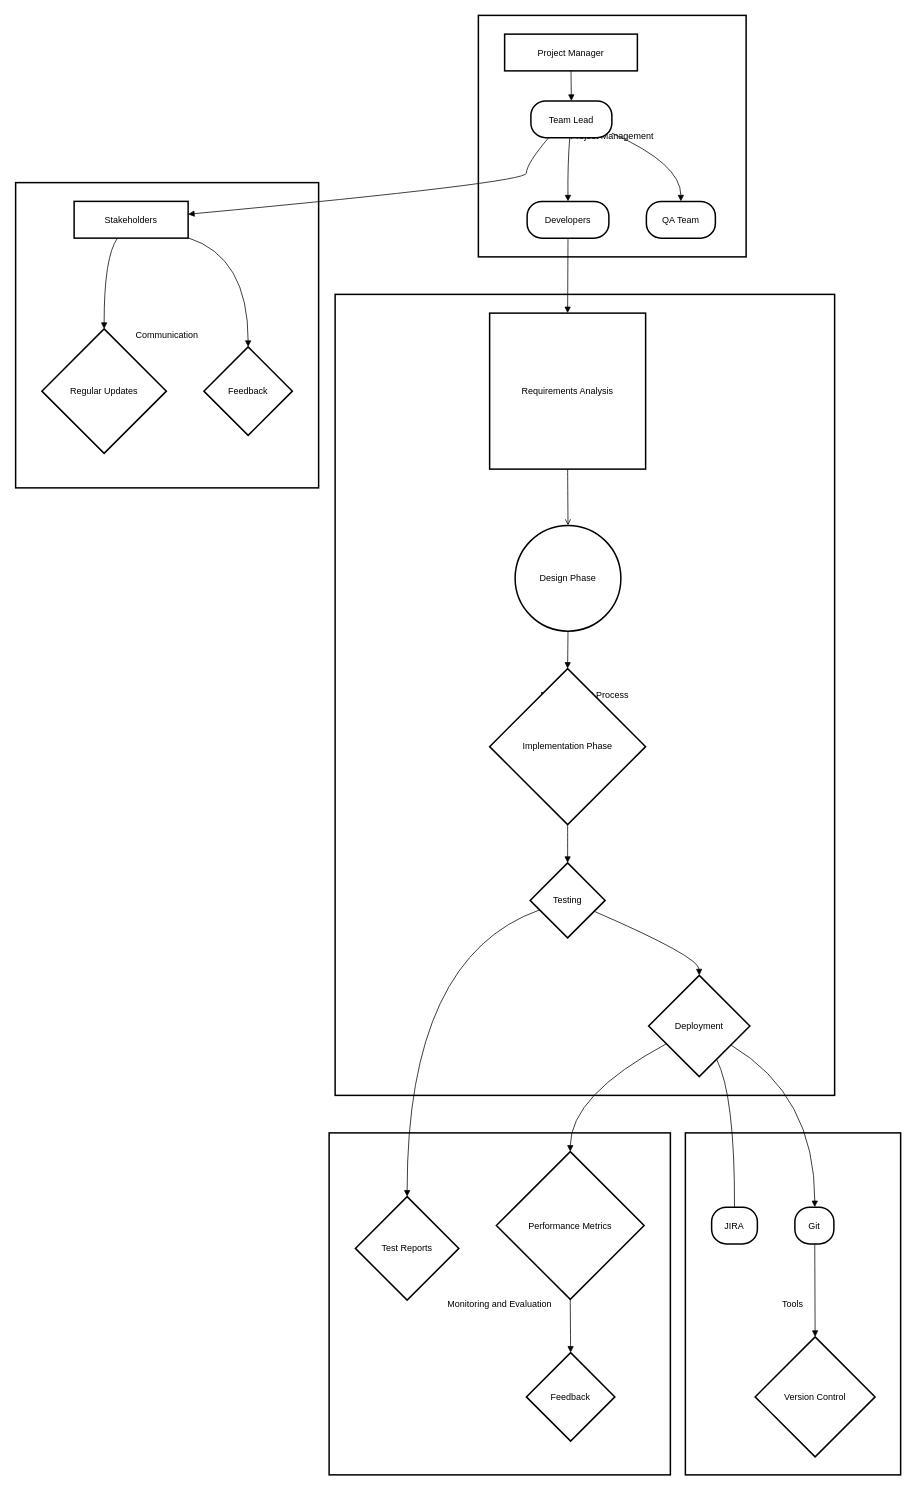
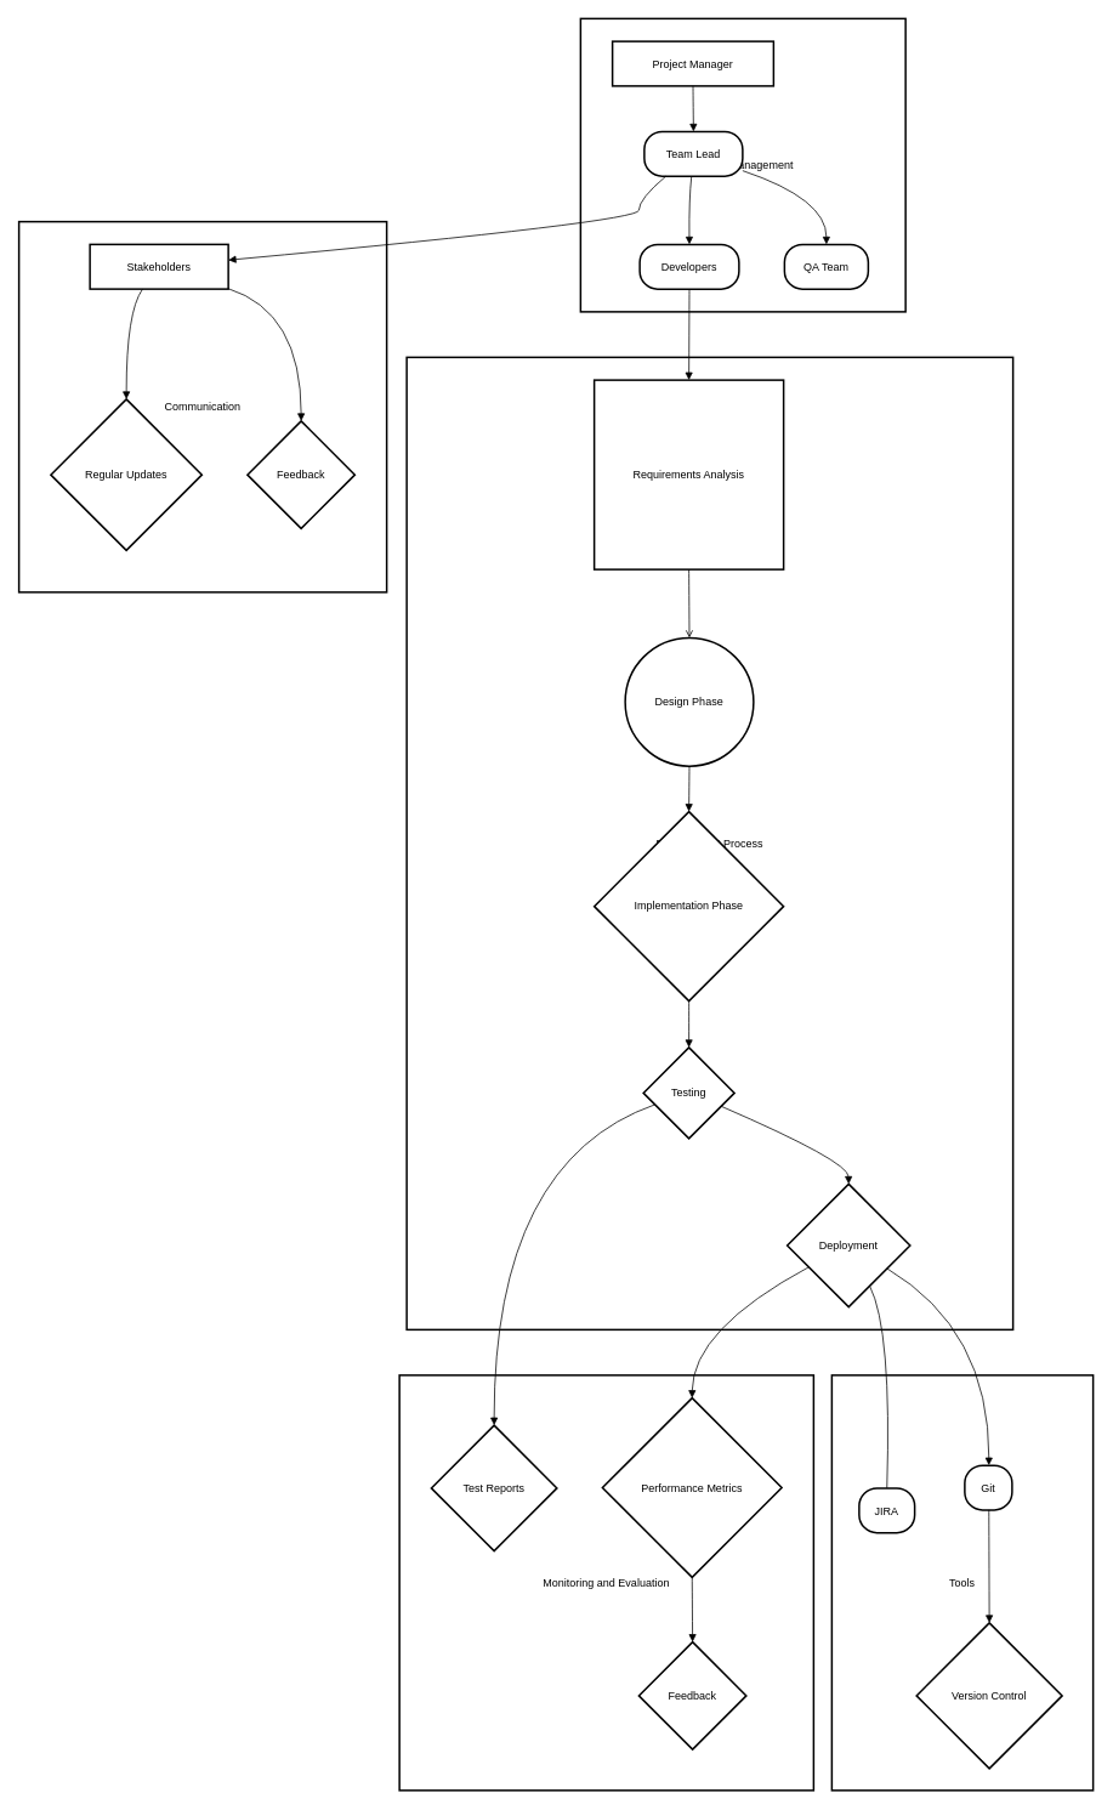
  <mxCell id="0" />
  <mxCell id="1" parent="0" />
  <mxCell id="2" value="Monitoring and Evaluation" style="whiteSpace=wrap;strokeWidth=2;" vertex="1" parent="1"><mxGeometry x="438" y="1510" width="455" height="456" as="geometry" /></mxCell>
  <mxCell id="3" value="Communication" style="whiteSpace=wrap;strokeWidth=2;" vertex="1" parent="1"><mxGeometry x="20" y="243" width="404" height="407" as="geometry" /></mxCell>
  <mxCell id="4" value="Tools" style="whiteSpace=wrap;strokeWidth=2;" vertex="1" parent="1"><mxGeometry x="913" y="1510" width="287" height="456" as="geometry" /></mxCell>
  <mxCell id="5" value="Development Process" style="whiteSpace=wrap;strokeWidth=2;" vertex="1" parent="1"><mxGeometry x="446" y="392" width="666" height="1068" as="geometry" /></mxCell>
  <mxCell id="6" value="Project Management" style="whiteSpace=wrap;strokeWidth=2;" vertex="1" parent="1"><mxGeometry x="637" y="20" width="357" height="322" as="geometry" /></mxCell>
  <mxCell id="7" value="Project Manager" style="whiteSpace=wrap;strokeWidth=2;" vertex="1" parent="1"><mxGeometry x="672" y="45" width="177" height="49" as="geometry" /></mxCell>
- <mxCell id="8" value="Team Lead" style="rounded=1;arcSize=40;strokeWidth=2" vertex="1" parent="1"><mxGeometry x="707" y="134" width="108" height="49" as="geometry" /></mxCell>
+ <mxCell id="8" value="Team Lead" style="rounded=1;arcSize=40;strokeWidth=2" vertex="1" parent="1"><mxGeometry x="707" y="144" width="108" height="49" as="geometry" /></mxCell>
  <mxCell id="9" value="Developers" style="rounded=1;arcSize=40;strokeWidth=2" vertex="1" parent="1"><mxGeometry x="702" y="268" width="109" height="49" as="geometry" /></mxCell>
  <mxCell id="10" value="QA Team" style="rounded=1;arcSize=40;strokeWidth=2" vertex="1" parent="1"><mxGeometry x="861" y="268" width="92" height="49" as="geometry" /></mxCell>
  <mxCell id="11" value="Requirements Analysis" style="strokeWidth=2;whiteSpace=wrap;rounded=0;" vertex="1" parent="1"><mxGeometry x="652" y="417" width="208" height="208" as="geometry" /></mxCell>
  <mxCell id="12" value="Design Phase" style="ellipse;strokeWidth=2;whiteSpace=wrap;" vertex="1" parent="1"><mxGeometry x="686" y="700" width="141" height="141" as="geometry" /></mxCell>
  <mxCell id="13" value="Implementation Phase" style="rhombus;strokeWidth=2;whiteSpace=wrap;" vertex="1" parent="1"><mxGeometry x="652" y="891" width="208" height="208" as="geometry" /></mxCell>
  <mxCell id="14" value="Testing" style="rhombus;strokeWidth=2;whiteSpace=wrap;" vertex="1" parent="1"><mxGeometry x="706" y="1150" width="100" height="100" as="geometry" /></mxCell>
  <mxCell id="15" value="Deployment" style="rhombus;strokeWidth=2;whiteSpace=wrap;" vertex="1" parent="1"><mxGeometry x="864" y="1300" width="135" height="135" as="geometry" /></mxCell>
- <mxCell id="16" value="JIRA" style="rounded=1;arcSize=40;strokeWidth=2" vertex="1" parent="1"><mxGeometry x="948" y="1609" width="61" height="49" as="geometry" /></mxCell>
+ <mxCell id="16" value="JIRA" style="rounded=1;arcSize=40;strokeWidth=2" vertex="1" parent="1"><mxGeometry x="943" y="1634" width="61" height="49" as="geometry" /></mxCell>
  <mxCell id="17" value="Git" style="rounded=1;arcSize=40;strokeWidth=2" vertex="1" parent="1"><mxGeometry x="1059" y="1609" width="52" height="49" as="geometry" /></mxCell>
  <mxCell id="18" value="Version Control" style="rhombus;strokeWidth=2;whiteSpace=wrap;" vertex="1" parent="1"><mxGeometry x="1006" y="1782" width="160" height="160" as="geometry" /></mxCell>
  <mxCell id="19" value="Stakeholders" style="whiteSpace=wrap;strokeWidth=2;" vertex="1" parent="1"><mxGeometry x="98" y="268" width="152" height="49" as="geometry" /></mxCell>
  <mxCell id="20" value="Regular Updates" style="rhombus;strokeWidth=2;whiteSpace=wrap;" vertex="1" parent="1"><mxGeometry x="55" y="438" width="166" height="166" as="geometry" /></mxCell>
  <mxCell id="21" value="Feedback" style="rhombus;strokeWidth=2;whiteSpace=wrap;" vertex="1" parent="1"><mxGeometry x="271" y="462" width="118" height="118" as="geometry" /></mxCell>
- <mxCell id="22" value="Test Reports" style="rhombus;strokeWidth=2;whiteSpace=wrap;" vertex="1" parent="1"><mxGeometry x="473" y="1595" width="138" height="138" as="geometry" /></mxCell>
+ <mxCell id="22" value="Test Reports" style="rhombus;strokeWidth=2;whiteSpace=wrap;" vertex="1" parent="1"><mxGeometry x="473" y="1565" width="138" height="138" as="geometry" /></mxCell>
  <mxCell id="23" value="Performance Metrics" style="rhombus;strokeWidth=2;whiteSpace=wrap;" vertex="1" parent="1"><mxGeometry x="661" y="1535" width="197" height="197" as="geometry" /></mxCell>
  <mxCell id="24" value="Feedback" style="rhombus;strokeWidth=2;whiteSpace=wrap;" vertex="1" parent="1"><mxGeometry x="701" y="1803" width="118" height="118" as="geometry" /></mxCell>
  <mxCell id="25" value="" style="curved=1;startArrow=none;endArrow=block;exitX=0.5;exitY=1;entryX=0.5;entryY=0;" edge="1" parent="1" source="7" target="8"><mxGeometry relative="1" as="geometry"><Array as="points" /></mxGeometry></mxCell>
  <mxCell id="26" value="" style="curved=1;startArrow=none;endArrow=block;exitX=0.48;exitY=1;entryX=0.5;entryY=0;" edge="1" parent="1" source="8" target="9"><mxGeometry relative="1" as="geometry"><Array as="points"><mxPoint x="756" y="218" /></Array></mxGeometry></mxCell>
  <mxCell id="27" value="" style="curved=1;startArrow=none;endArrow=block;exitX=0.99;exitY=0.87;entryX=0.5;entryY=0;" edge="1" parent="1" source="8" target="10"><mxGeometry relative="1" as="geometry"><Array as="points"><mxPoint x="907" y="218" /></Array></mxGeometry></mxCell>
  <mxCell id="28" value="" style="curved=1;startArrow=none;endArrow=block;exitX=0.5;exitY=1;entryX=0.5;entryY=0;" edge="1" parent="1" source="9" target="11"><mxGeometry relative="1" as="geometry"><Array as="points" /></mxGeometry></mxCell>
  <mxCell id="29" value="" style="curved=1;startArrow=none;endArrow=open;exitX=0.5;exitY=1;entryX=0.5;entryY=0;" edge="1" parent="1" source="11" target="12"><mxGeometry relative="1" as="geometry"><Array as="points" /></mxGeometry></mxCell>
  <mxCell id="30" value="" style="curved=1;startArrow=none;endArrow=block;exitX=0.5;exitY=1;entryX=0.5;entryY=0;" edge="1" parent="1" source="12" target="13"><mxGeometry relative="1" as="geometry"><Array as="points" /></mxGeometry></mxCell>
  <mxCell id="31" value="" style="curved=1;startArrow=none;endArrow=block;exitX=0.5;exitY=1;entryX=0.5;entryY=0;" edge="1" parent="1" source="13" target="14"><mxGeometry relative="1" as="geometry"><Array as="points" /></mxGeometry></mxCell>
  <mxCell id="32" value="" style="curved=1;startArrow=none;endArrow=block;exitX=1.01;exitY=0.71;entryX=0.5;entryY=0;" edge="1" parent="1" source="14" target="15"><mxGeometry relative="1" as="geometry"><Array as="points"><mxPoint x="931" y="1275" /></Array></mxGeometry></mxCell>
  <mxCell id="33" value="" style="curved=1;startArrow=none;endArrow=none;exitX=0.76;exitY=1;entryX=0.5;entryY=0;" edge="1" parent="1" source="15" target="16"><mxGeometry relative="1" as="geometry"><Array as="points"><mxPoint x="979" y="1460" /></Array></mxGeometry></mxCell>
  <mxCell id="34" value="" style="curved=1;startArrow=none;endArrow=block;exitX=1;exitY=0.8;entryX=0.51;entryY=0;" edge="1" parent="1" source="15" target="17"><mxGeometry relative="1" as="geometry"><Array as="points"><mxPoint x="1086" y="1460" /></Array></mxGeometry></mxCell>
  <mxCell id="35" value="" style="curved=1;startArrow=none;endArrow=block;exitX=0.51;exitY=1;entryX=0.5;entryY=0;" edge="1" parent="1" source="17" target="18"><mxGeometry relative="1" as="geometry"><Array as="points" /></mxGeometry></mxCell>
  <mxCell id="36" value="" style="curved=1;startArrow=none;endArrow=block;exitX=0.22;exitY=1;entryX=1;entryY=0.35;" edge="1" parent="1" source="8" target="19"><mxGeometry relative="1" as="geometry"><Array as="points"><mxPoint x="701" y="218" /><mxPoint x="701" y="243" /></Array></mxGeometry></mxCell>
  <mxCell id="37" value="" style="curved=1;startArrow=none;endArrow=block;exitX=0.38;exitY=1;entryX=0.5;entryY=0;" edge="1" parent="1" source="19" target="20"><mxGeometry relative="1" as="geometry"><Array as="points"><mxPoint x="138" y="342" /></Array></mxGeometry></mxCell>
  <mxCell id="38" value="" style="curved=1;startArrow=none;endArrow=block;exitX=1;exitY=0.99;entryX=0.5;entryY=0;" edge="1" parent="1" source="19" target="21"><mxGeometry relative="1" as="geometry"><Array as="points"><mxPoint x="330" y="342" /></Array></mxGeometry></mxCell>
  <mxCell id="39" value="" style="curved=1;startArrow=none;endArrow=block;exitX=0;exitY=0.67;entryX=0.5;entryY=0;" edge="1" parent="1" source="14" target="22"><mxGeometry relative="1" as="geometry"><Array as="points"><mxPoint x="542" y="1275" /></Array></mxGeometry></mxCell>
  <mxCell id="40" value="" style="curved=1;startArrow=none;endArrow=block;exitX=0;exitY=0.77;entryX=0.5;entryY=0;" edge="1" parent="1" source="15" target="23"><mxGeometry relative="1" as="geometry"><Array as="points"><mxPoint x="760" y="1460" /></Array></mxGeometry></mxCell>
  <mxCell id="41" value="" style="curved=1;startArrow=none;endArrow=block;exitX=0.5;exitY=1;entryX=0.5;entryY=0;" edge="1" parent="1" source="23" target="24"><mxGeometry relative="1" as="geometry"><Array as="points" /></mxGeometry></mxCell>
